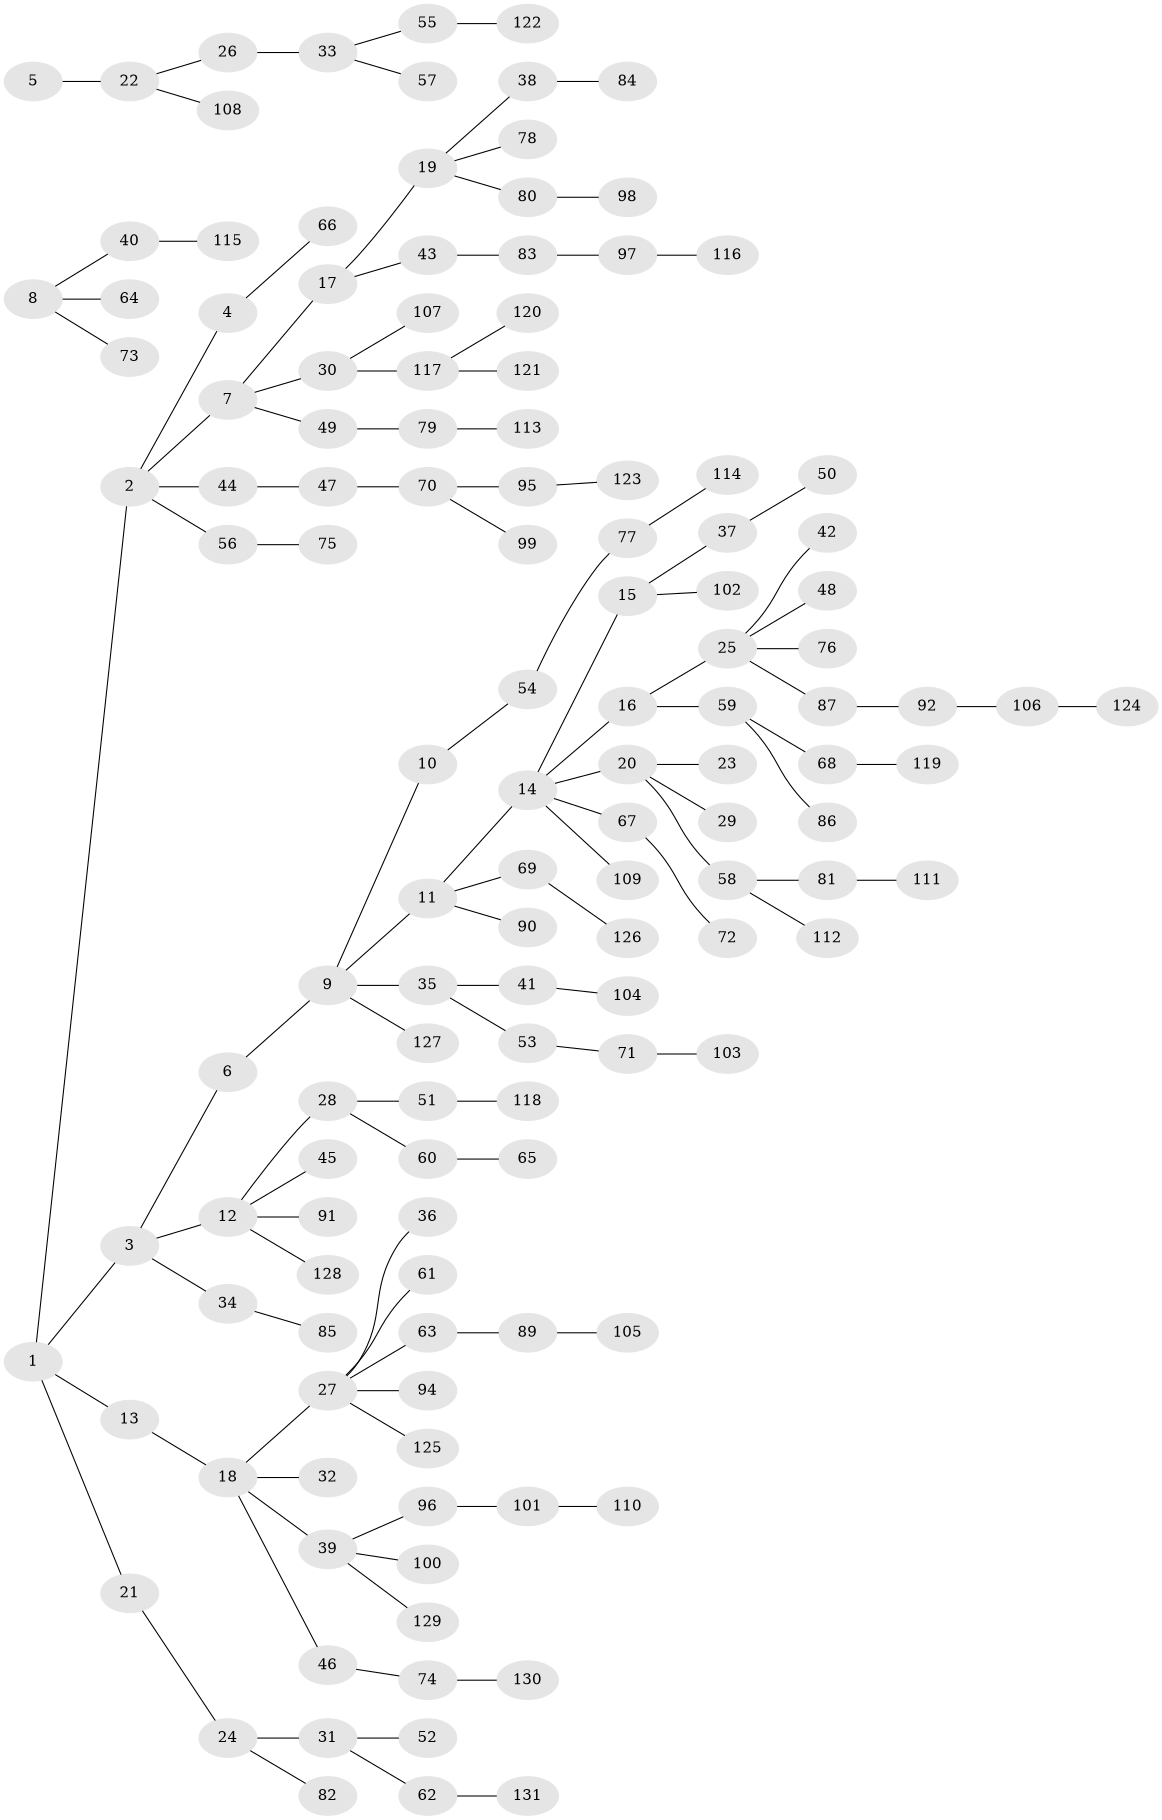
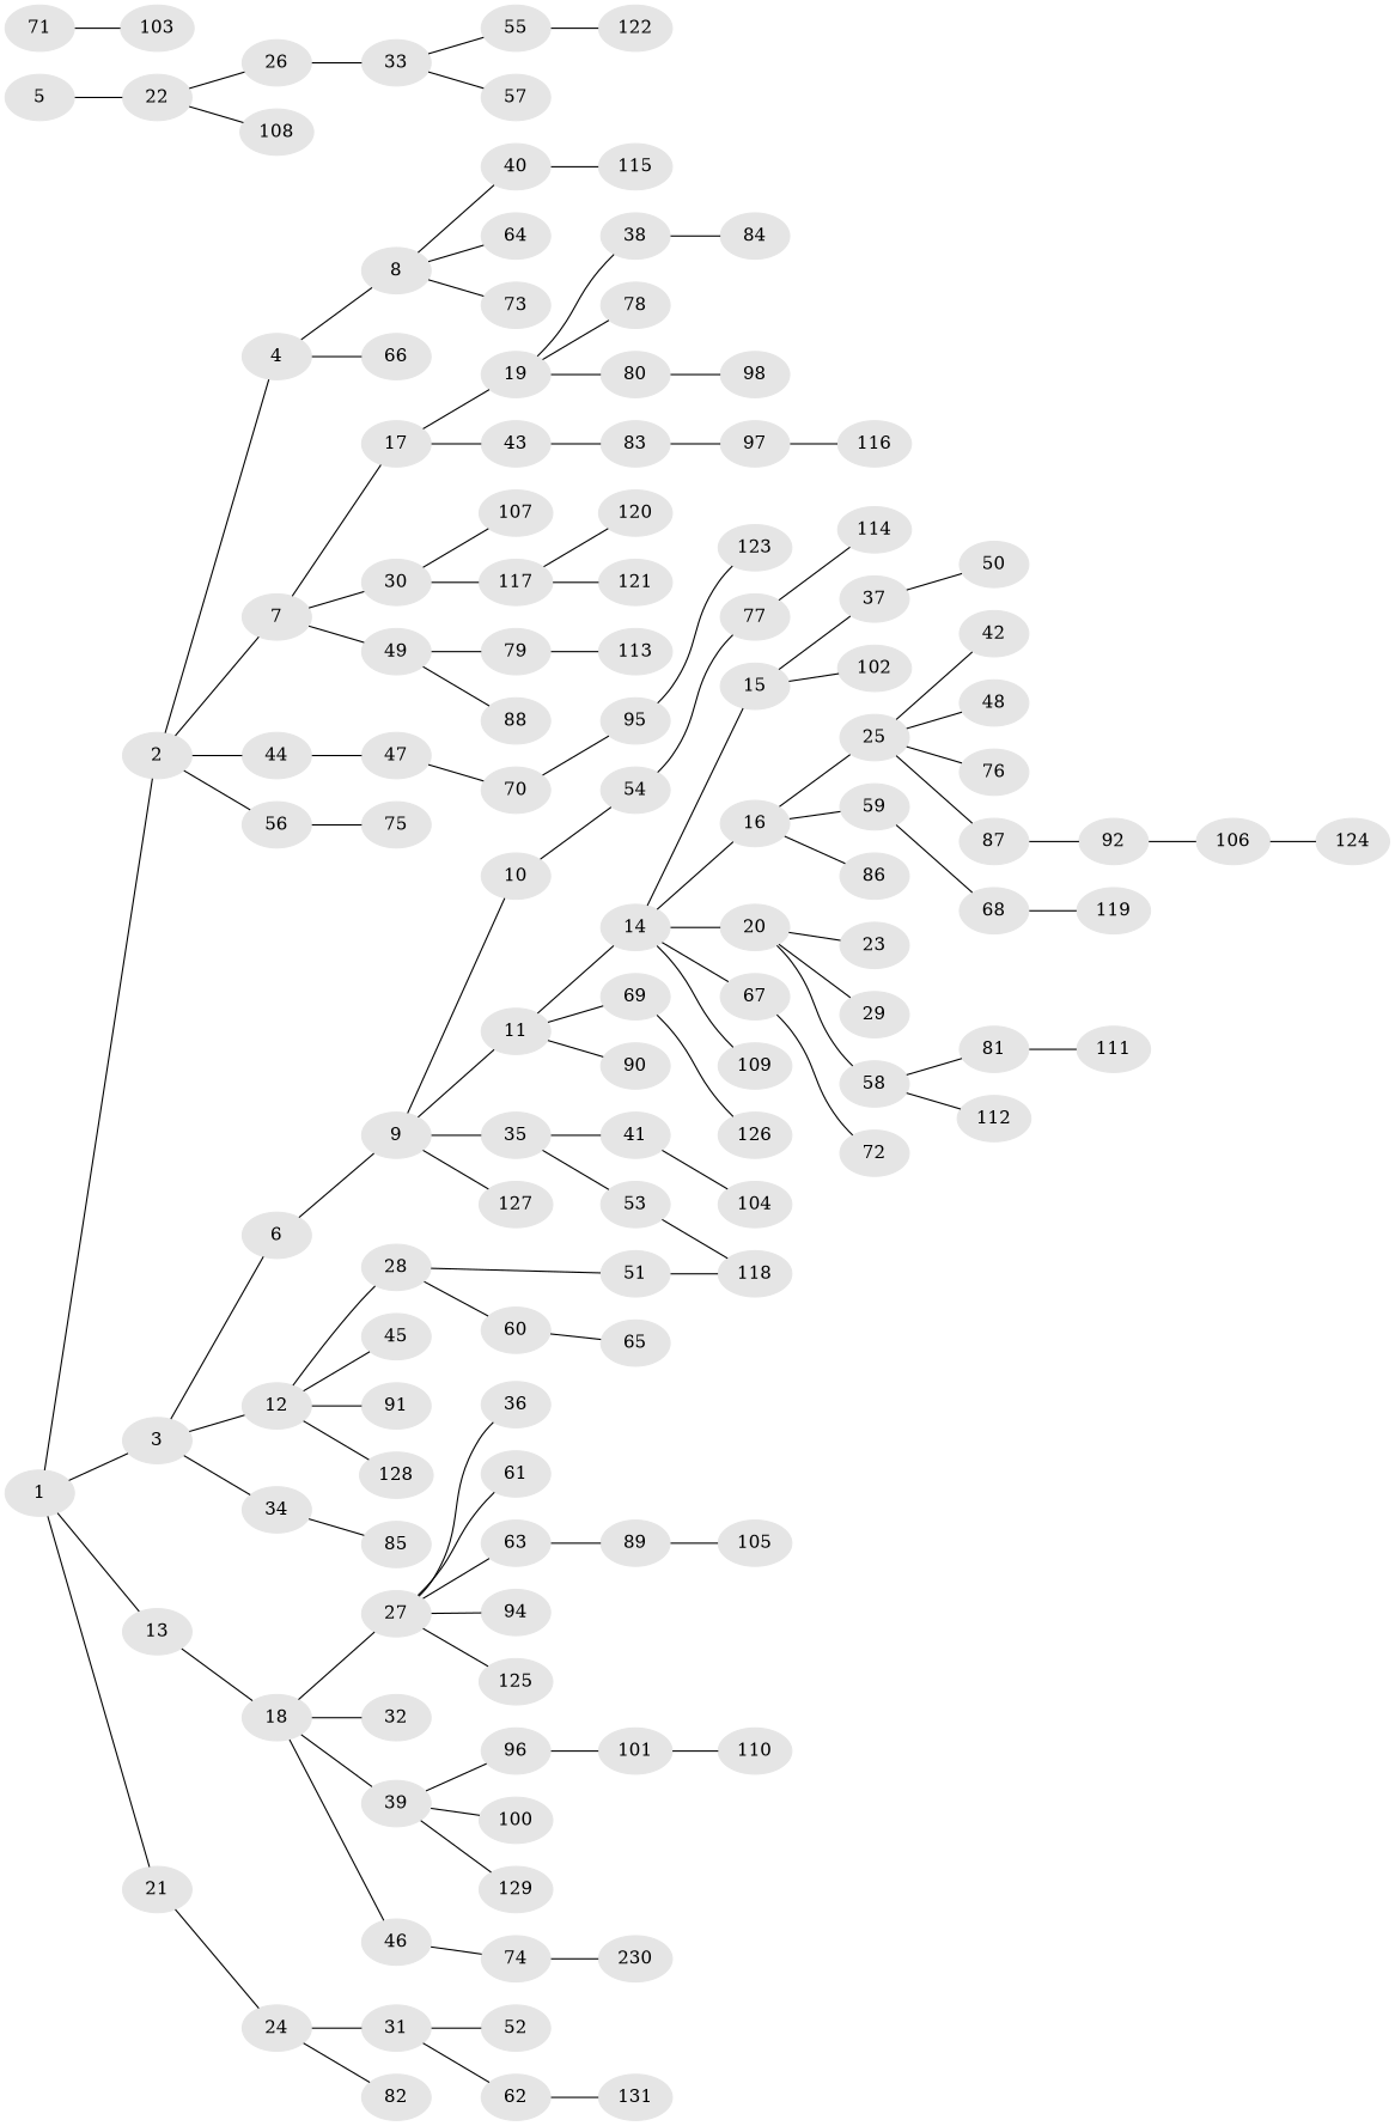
  graph {
    rankdir=LR
    node [color=gray90 style=filled]
    1
    2
    3
    13
    21
    4
    7
    44
    56
    6
    12
    34
    18
    24
    8
    66
    5
    22
    17
    30
    49
    47
    75
    9
    28
    45
    91
    128
    85
    40
    64
    73
    26
    108
    10
    11
    35
    127
    19
    43
    107
    117
    79
+   88
    115
    54
    14
    69
    90
    41
    53
    77
    15
    16
    20
    67
    109
    126
    51
    60
    27
    32
    39
    46
    37
    102
    25
    59
    23
    29
    58
    72
    50
    42
    48
    76
    87
    68
    86
    38
    78
    80
    83
    36
    61
    63
    94
    125
    96
    100
    129
    74
    84
    98
    81
    112
    31
    82
    33
    52
    62
    92
    55
    57
    89
    118
    65
    120
    121
    131
    122
    104
    71
    101
    97
    70
-   130
+   130 [label=230]
    95
-   99
    113
    103
    114
    111
    119
    105
    123
    116
    106
    124
    110
    1 -- 2
    1 -- 3
    1 -- 13
    1 -- 21
    2 -- 4
    2 -- 7
    2 -- 44
    2 -- 56
    3 -- 6
    3 -- 12
    3 -- 34
    13 -- 18
    21 -- 24
+   4 -- 8
    4 -- 66
    7 -- 17
    7 -- 30
    7 -- 49
    44 -- 47
    56 -- 75
    6 -- 9
    12 -- 28
    12 -- 45
    12 -- 91
    12 -- 128
    34 -- 85
    18 -- 27
    18 -- 32
    18 -- 39
    18 -- 46
    24 -- 31
    24 -- 82
    8 -- 40
    8 -- 64
    8 -- 73
    5 -- 22
    22 -- 26
    22 -- 108
    17 -- 19
    17 -- 43
    30 -- 107
    30 -- 117
    49 -- 79
+   49 -- 88
    47 -- 70
    9 -- 10
    9 -- 11
    9 -- 35
    9 -- 127
    28 -- 51
    28 -- 60
    40 -- 115
    26 -- 33
    10 -- 54
    11 -- 14
    11 -- 69
    11 -- 90
    35 -- 41
    35 -- 53
    19 -- 38
    19 -- 78
    19 -- 80
    43 -- 83
    117 -- 120
    117 -- 121
    79 -- 113
    54 -- 77
    14 -- 15
    14 -- 16
    14 -- 20
    14 -- 67
    14 -- 109
    69 -- 126
    41 -- 104
-   53 -- 71
+   53 -- 118
    77 -- 114
    15 -- 37
    15 -- 102
    16 -- 25
    16 -- 59
    20 -- 23
    20 -- 29
    20 -- 58
    67 -- 72
    51 -- 118
    60 -- 65
    27 -- 36
    27 -- 61
    27 -- 63
    27 -- 94
    27 -- 125
    39 -- 96
    39 -- 100
    39 -- 129
    46 -- 74
    37 -- 50
    25 -- 42
    25 -- 48
    25 -- 76
    25 -- 87
    59 -- 68
-   59 -- 86
+   16 -- 86
    58 -- 81
    58 -- 112
    87 -- 92
    68 -- 119
    38 -- 84
    80 -- 98
    83 -- 97
    63 -- 89
    96 -- 101
    74 -- 130
    81 -- 111
    31 -- 52
    31 -- 62
    33 -- 55
    33 -- 57
    62 -- 131
    92 -- 106
    55 -- 122
    89 -- 105
    71 -- 103
    101 -- 110
    97 -- 116
    70 -- 95
-   70 -- 99
    95 -- 123
    106 -- 124
  }
